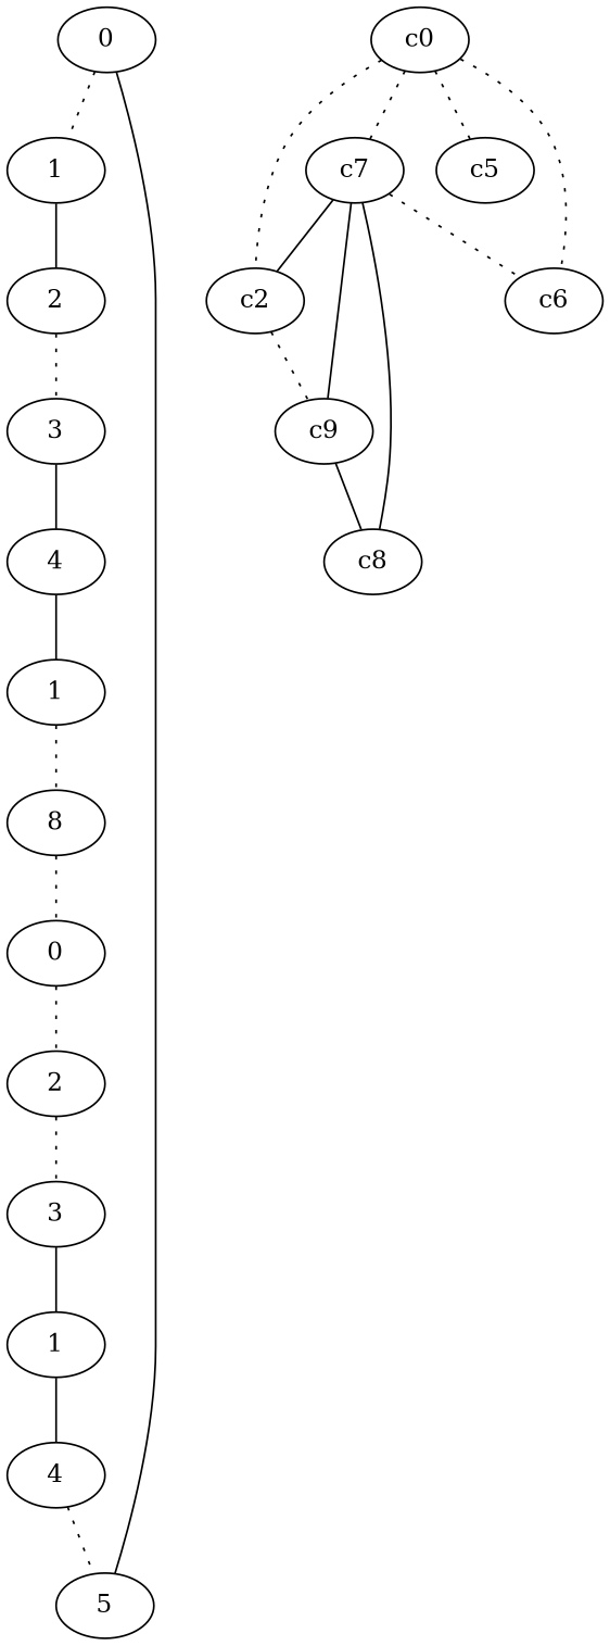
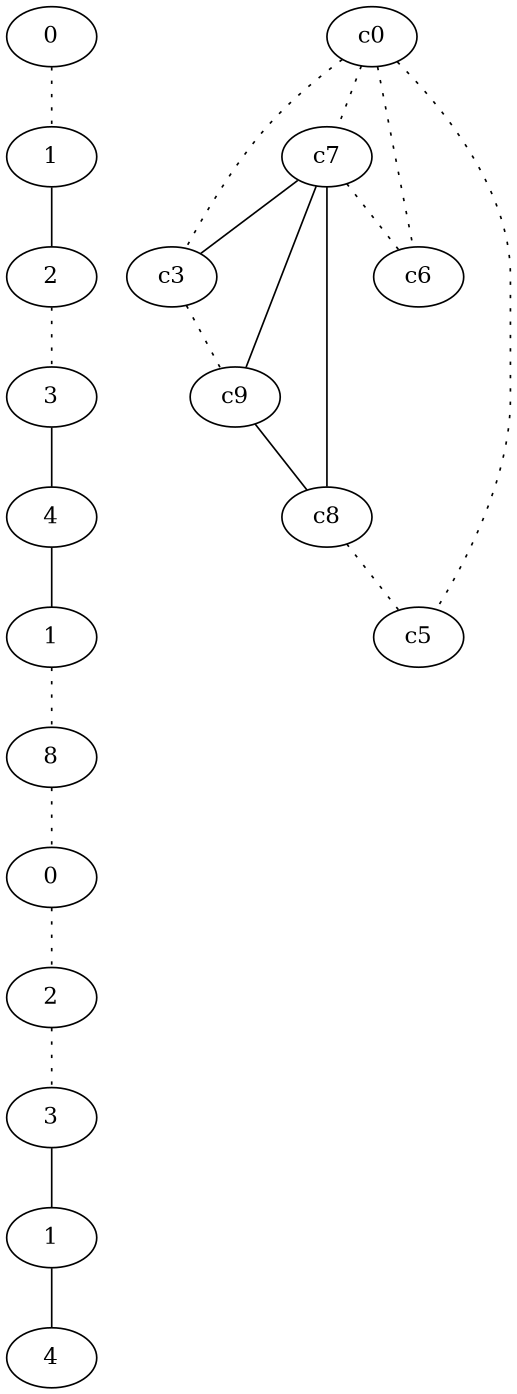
  graph {
    edge [style=dotted]
    n1 [label=0]
    n2 [label=1]
-   n3 [label=5]
    n4 [label=2]
    n5 [label=3]
    n6 [label=4]
    n7 [label=1]
    n8 [label=8]
    n9 [label=0]
    n10 [label=2]
    n11 [label=3]
    n12 [label=1]
    n13 [label=4]
    n14 [label=c7]
    c0
-   c2
+   c2 [label=c3]
    c5
    c6
    n19 [label=c9]
    n20 [label=c8]
    n1 -- n2
-   n1 -- n3 [style=""]
    n2 -- n4 [style=""]
    n4 -- n5
    n5 -- n6 [style=""]
    n6 -- n7 [style=""]
    n7 -- n8
    n8 -- n9
    n9 -- n10
    n10 -- n11
    n11 -- n12 [style=""]
    n12 -- n13 [style=""]
-   n13 -- n3
    n14 -- c2 [style=""]
    n14 -- c6
    n14 -- n19 [style=""]
    n14 -- n20 [style=""]
    c0 -- n14
    c0 -- c2
    c0 -- c5
    c0 -- c6
    c2 -- n19
    n19 -- n20 [style=""]
+   n20 -- c5
  }
